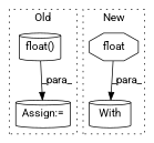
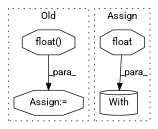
  digraph {
    fontname=Roboto
    node [fontname=Roboto shape=cylinder]
    edge [fontname=Roboto]
-   n1 [a=75 l=75 label="float()" s=15246]
-   n2 [a=68 l=3 label="Assign:=" s=15347]
+   n1 [a=75 l=75 label="float()" s=15246 shape=octagon]
+   n2 [a=68 l=3 label="Assign:=" s=15347 shape=octagon]
    n3 [a=39 l="5,24" label=With s="15625,15635"]
    n4 [a=49 l=5 label=float s=15630 shape=octagon]
    subgraph cluster_1 {
      label=Old
      style=dotted
      n1
      n2
    }
    subgraph cluster_2 {
-     label=New
+     label=Assign
      style=dotted
      n3
      n4
    }
    n1 -> n2 [label=_para_]
    n4 -> n3 [label=_para_]
  }
